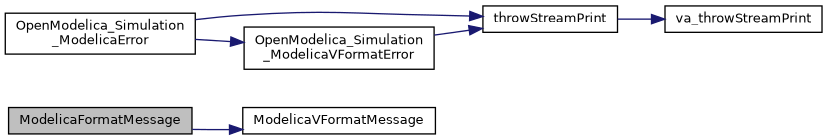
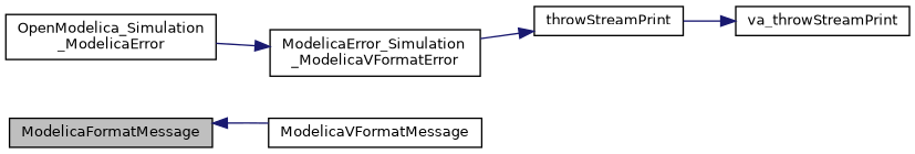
  digraph {
    rankdir=LR
    node [color=black fillcolor=white fontname=Helvetica fontsize=10 shape=record style=filled]
    edge [color=midnightblue fontname=Helvetica fontsize=10 labelfontname=Helvetica labelfontsize=10 style=solid]
    n1 [fillcolor=grey75 fontcolor=black height=0.2 label=ModelicaFormatMessage width=0.4]
    n2 [height=0.2 label=ModelicaVFormatMessage width=0.4]
    n3 [height=0.2 label="OpenModelica_Simulation\l_ModelicaError" width=0.4]
    n4 [height=0.2 label=throwStreamPrint width=0.4]
-   n5 [height=0.2 label="OpenModelica_Simulation\l_ModelicaVFormatError" width=0.4]
+   n5 [height=0.2 label="ModelicaError_Simulation\l_ModelicaVFormatError" width=0.4]
    n6 [height=0.2 label=va_throwStreamPrint width=0.4]
-   n1 -> n2
-   n3 -> n4
+   n2 -> n1
    n3 -> n5
    n4 -> n6
    n5 -> n4
  }
